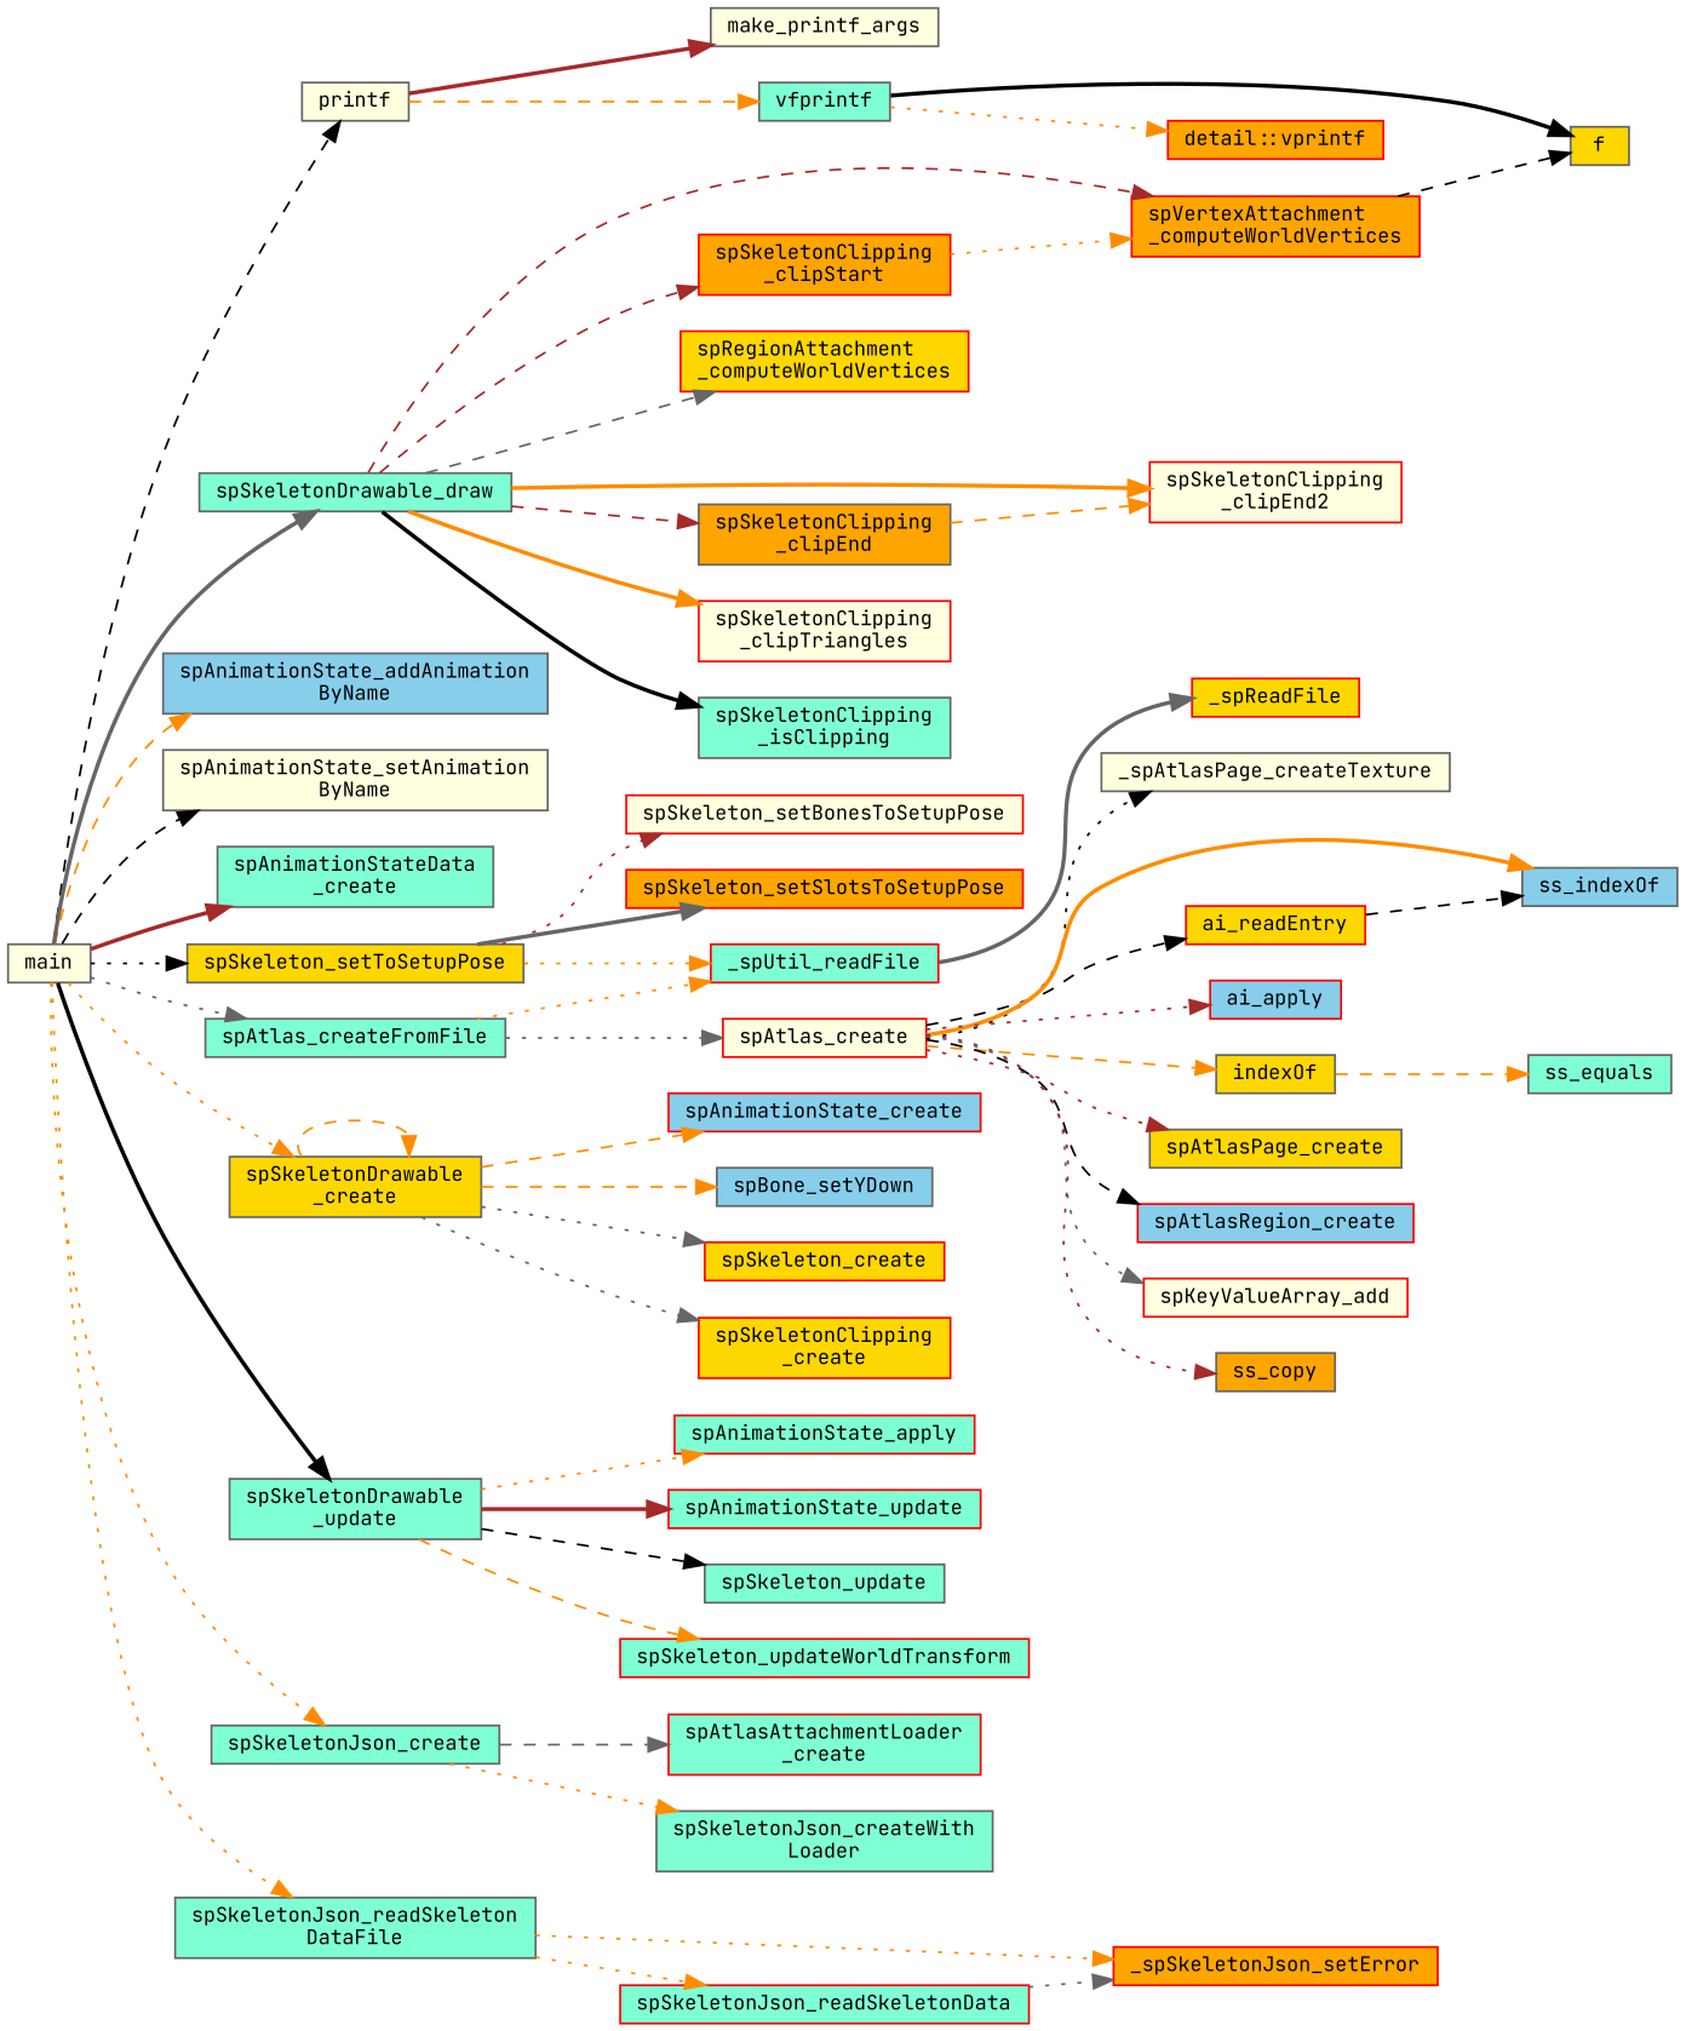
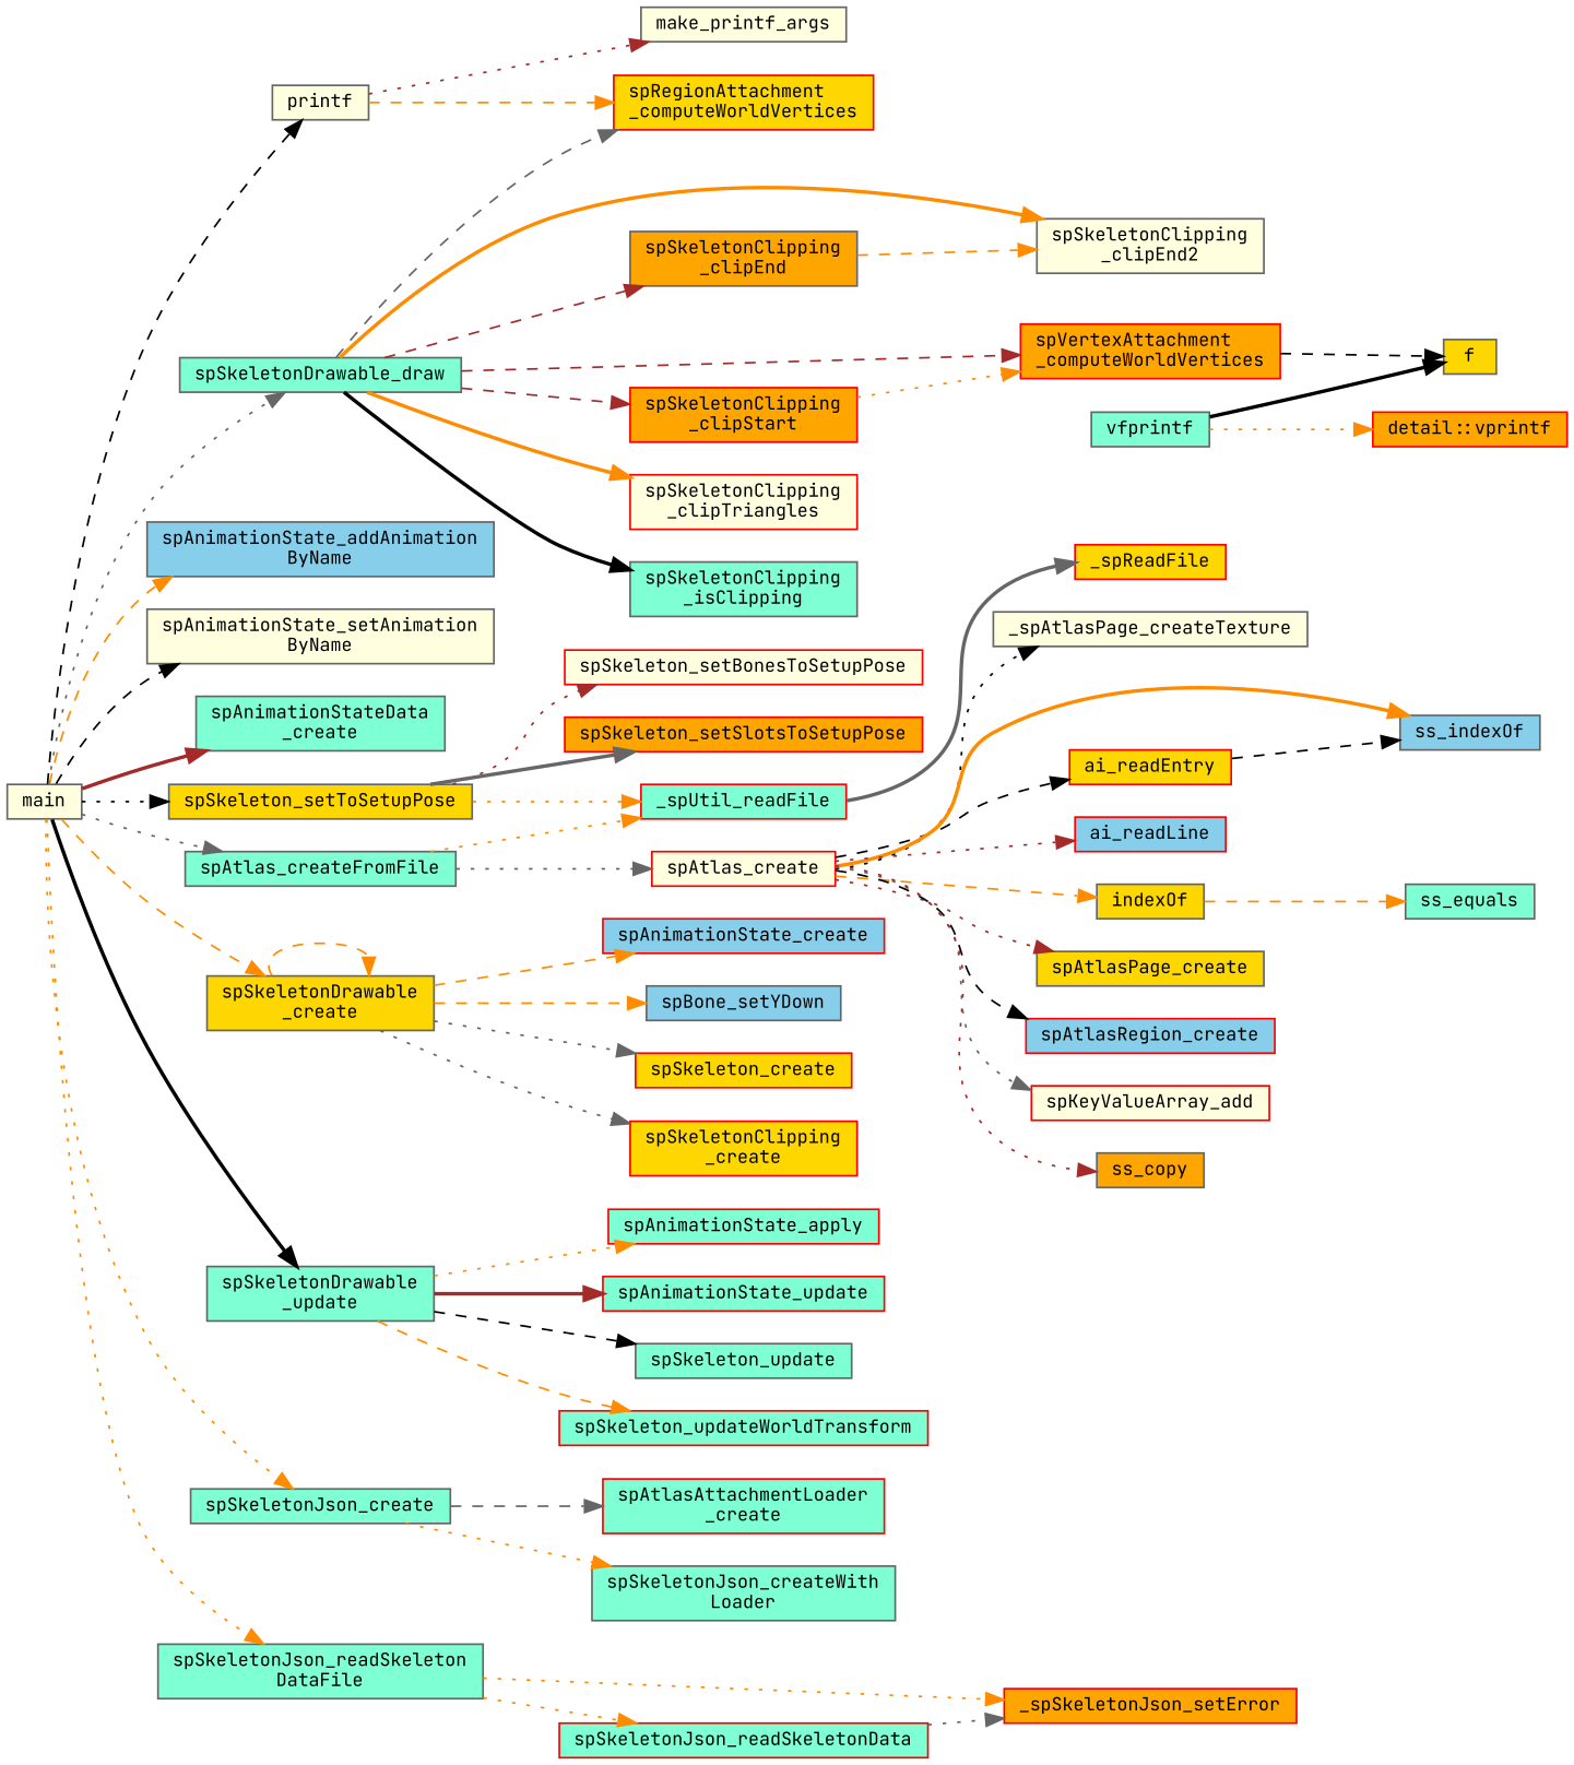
  digraph {
    fontname="JetBrains Mono"
    rankdir=LR
    node [color=grey40 fillcolor=aquamarine fontname="JetBrains Mono" fontsize=10 shape=box style=filled]
    edge [color=darkorange fontname="JetBrains Mono" fontsize=10 labelfontname=Helvetica labelfontsize=10 style=dotted]
    n1 [color=gray40 fillcolor=lightyellow fontcolor=black height=0.2 label=main width=0.4]
    n2 [fillcolor=lightyellow height=0.2 label=printf width=0.4]
    n3 [fillcolor=skyblue height=0.2 label="spAnimationState_addAnimation\lByName" width=0.4]
    n4 [fillcolor=lightyellow height=0.2 label="spAnimationState_setAnimation\lByName" width=0.4]
    n5 [height=0.2 label="spAnimationStateData\l_create" width=0.4]
    n6 [height=0.2 label=spAtlas_createFromFile width=0.4]
    n7 [fillcolor=gold height=0.2 label=spSkeleton_setToSetupPose width=0.4]
    n8 [fillcolor=gold height=0.2 label="spSkeletonDrawable\l_create" width=0.4]
    n9 [height=0.2 label=spSkeletonDrawable_draw width=0.4]
    n10 [height=0.2 label="spSkeletonDrawable\l_update" width=0.4]
    n11 [height=0.2 label=spSkeletonJson_create width=0.4]
    n12 [height=0.2 label="spSkeletonJson_readSkeleton\lDataFile" width=0.4]
    n13 [fillcolor=lightyellow height=0.2 label=make_printf_args width=0.4]
    n14 [height=0.2 label=vfprintf width=0.4]
    n15 [color=red height=0.2 label=_spUtil_readFile width=0.4]
    n16 [color=red fillcolor=lightyellow height=0.2 label=spAtlas_create width=0.4]
    n17 [color=red fillcolor=lightyellow height=0.2 label=spSkeleton_setBonesToSetupPose width=0.4]
    n18 [color=red fillcolor=orange height=0.2 label=spSkeleton_setSlotsToSetupPose width=0.4]
    n19 [color=red fillcolor=skyblue height=0.2 label=spAnimationState_create width=0.4]
    n20 [fillcolor=skyblue height=0.2 label=spBone_setYDown width=0.4]
    n21 [color=red fillcolor=gold height=0.2 label=spSkeleton_create width=0.4]
    n22 [color=red fillcolor=gold height=0.2 label="spSkeletonClipping\l_create" width=0.4]
    n23 [color=red fillcolor=gold height=0.2 label="spRegionAttachment\l_computeWorldVertices" width=0.4]
    n24 [fillcolor=orange height=0.2 label="spSkeletonClipping\l_clipEnd" width=0.4]
-   n25 [color=red fillcolor=lightyellow height=0.2 label="spSkeletonClipping\l_clipEnd2" width=0.4]
+   n25 [fillcolor=lightyellow height=0.2 label="spSkeletonClipping\l_clipEnd2" width=0.4]
    n26 [color=red fillcolor=orange height=0.2 label="spSkeletonClipping\l_clipStart" width=0.4]
    n27 [color=red fillcolor=orange height=0.2 label="spVertexAttachment\l_computeWorldVertices" width=0.4]
    n28 [color=red fillcolor=lightyellow height=0.2 label="spSkeletonClipping\l_clipTriangles" width=0.4]
    n29 [height=0.2 label="spSkeletonClipping\l_isClipping" width=0.4]
    n30 [color=red height=0.2 label=spAnimationState_apply width=0.4]
    n31 [color=red height=0.2 label=spAnimationState_update width=0.4]
    n32 [height=0.2 label=spSkeleton_update width=0.4]
    n33 [color=red height=0.2 label=spSkeleton_updateWorldTransform width=0.4]
    n34 [color=red height=0.2 label="spAtlasAttachmentLoader\l_create" width=0.4]
    n35 [height=0.2 label="spSkeletonJson_createWith\lLoader" width=0.4]
    n36 [color=red fillcolor=orange height=0.2 label=_spSkeletonJson_setError width=0.4]
    n37 [color=red height=0.2 label=spSkeletonJson_readSkeletonData width=0.4]
    n38 [fillcolor=gold height=0.2 label=f width=0.4]
    n39 [color=red fillcolor=orange height=0.2 label="detail::vprintf" width=0.4]
    n40 [color=red fillcolor=gold height=0.2 label=_spReadFile width=0.4]
    n41 [fillcolor=lightyellow height=0.2 label=_spAtlasPage_createTexture width=0.4]
    n42 [color=red fillcolor=gold height=0.2 label=ai_readEntry width=0.4]
    n43 [fillcolor=skyblue height=0.2 label=ss_indexOf width=0.4]
-   n44 [color=red fillcolor=skyblue height=0.2 label=ai_apply width=0.4]
+   n44 [color=red fillcolor=skyblue height=0.2 label=ai_readLine width=0.4]
    n45 [fillcolor=gold height=0.2 label=indexOf width=0.4]
    n46 [fillcolor=gold height=0.2 label=spAtlasPage_create width=0.4]
    n47 [color=red fillcolor=skyblue height=0.2 label=spAtlasRegion_create width=0.4]
    n48 [color=red fillcolor=lightyellow height=0.2 label=spKeyValueArray_add width=0.4]
    n49 [fillcolor=orange height=0.2 label=ss_copy width=0.4]
    n50 [height=0.2 label=ss_equals width=0.4]
    n1 -> n2 [color=black style=dashed]
    n1 -> n3 [style=dashed]
    n1 -> n4 [color=black style=dashed]
    n1 -> n5 [color=brown style=bold]
    n1 -> n6 [color=gray40]
    n1 -> n7 [color=black]
-   n1 -> n8
-   n1 -> n9 [color=gray40 style=bold]
+   n1 -> n8 [style=dashed]
+   n1 -> n9 [color=gray40]
    n1 -> n10 [color=black style=bold]
    n1 -> n11
    n1 -> n12
-   n2 -> n13 [color=brown style=bold]
-   n2 -> n14 [style=dashed]
+   n2 -> n13 [color=brown]
+   n2 -> n23 [style=dashed]
    n6 -> n15
    n6 -> n16 [color=gray40]
    n7 -> n15
    n7 -> n17 [color=brown]
    n7 -> n18 [color=gray40 style=bold]
    n8 -> n8 [style=dashed]
    n8 -> n19 [style=dashed]
    n8 -> n20 [style=dashed]
    n8 -> n21 [color=gray40]
    n8 -> n22 [color=gray40]
    n9 -> n23 [color=gray40 style=dashed]
    n9 -> n24 [color=brown style=dashed]
    n9 -> n25 [style=bold]
    n9 -> n26 [color=brown style=dashed]
    n9 -> n27 [color=brown style=dashed]
    n9 -> n28 [style=bold]
    n9 -> n29 [color=black style=bold]
    n10 -> n30
    n10 -> n31 [color=brown style=bold]
    n10 -> n32 [color=black style=dashed]
    n10 -> n33 [style=dashed]
    n11 -> n34 [color=gray40 style=dashed]
    n11 -> n35
    n12 -> n36
    n12 -> n37
    n14 -> n38 [color=black style=bold]
    n14 -> n39
    n15 -> n40 [color=gray40 style=bold]
    n16 -> n41 [color=black]
    n16 -> n42 [color=black style=dashed]
    n16 -> n43 [style=bold]
    n16 -> n44 [color=brown]
    n16 -> n45 [style=dashed]
    n16 -> n46 [color=brown]
    n16 -> n47 [color=black style=dashed]
    n16 -> n48 [color=gray40]
    n16 -> n49 [color=brown]
    n24 -> n25 [style=dashed]
    n26 -> n27
    n27 -> n38 [color=black style=dashed]
    n37 -> n36 [color=gray40]
    n42 -> n43 [color=black style=dashed]
    n45 -> n50 [style=dashed]
  }
